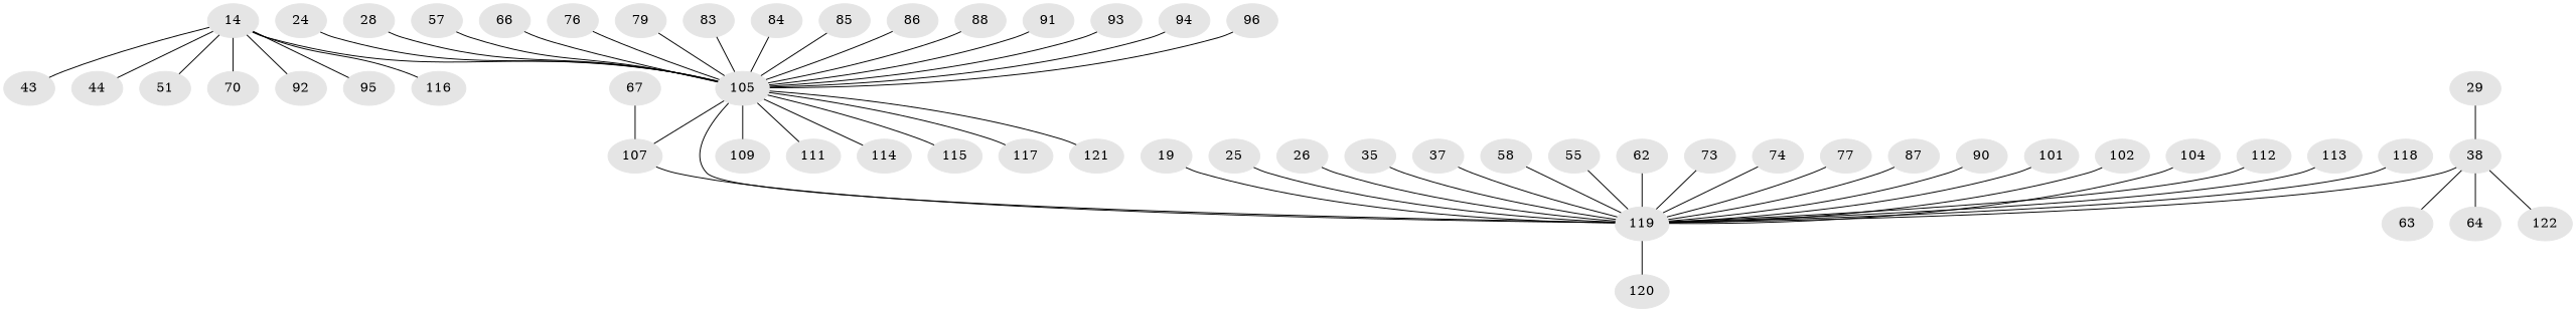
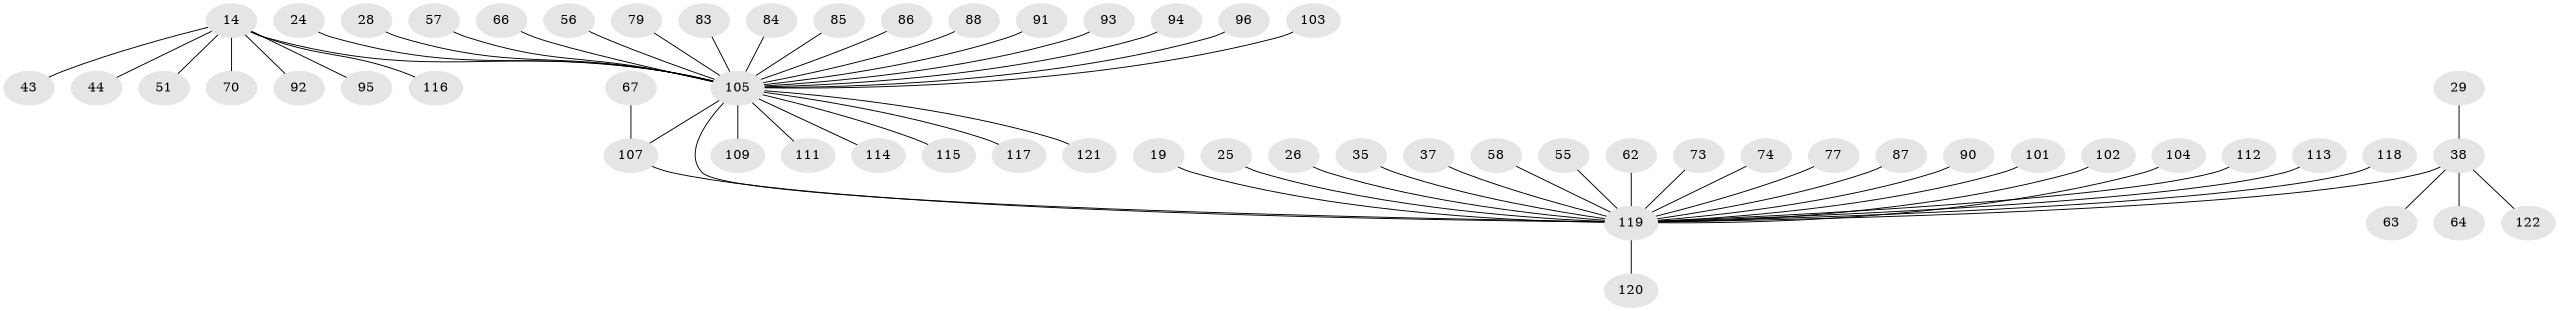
  graph {
    node [color=gray90 style=filled]
    14 [super="+4+5"]
    43
    44
    51
    70
    92
    95
    105 [super="+10+27+9+97+15+23"]
    116 [super="+106"]
    119 [super="+108+12+48+1"]
    107 [super="+69+40"]
    109
    111 [super="+89"]
    114
    115
    117
    121
    120 [super="+99"]
    19
    24
    25
    26
    28
    38 [super="+2"]
    63 [super="+56"]
    64 [super="+60"]
    122 [super="+78"]
    29
    35
    37
    n31 [label=58]
    55
    57
    62
    66 [super="+61"]
    67 [super="+45"]
    73 [super="+34+42+68"]
    74
-   76
+   76 [label=56]
    77
    79
    83
    84 [super="+58"]
    85
    86
    87
    88
    90
    91
    93
    94
    96
    101
    102 [super="+75"]
+   103 [super="+22"]
    104
    112 [super="+65"]
    113
    118 [super="+72"]
    14 -- 43
    14 -- 44
    14 -- 51
    14 -- 70
    14 -- 92
    14 -- 95
    14 -- 105 [weight=3]
    14 -- 116
    105 -- 119 [weight=4]
    105 -- 107
    105 -- 109
    105 -- 111
    105 -- 114
    105 -- 115
    105 -- 117
    105 -- 121
    119 -- 120
    107 -- 119 [weight=3]
    19 -- 119
    24 -- 105
    25 -- 119
    26 -- 119
    28 -- 105
    38 -- 119 [weight=3]
    38 -- 63
    38 -- 64
    38 -- 122
    29 -- 38
    35 -- 119
    37 -- 119
    n31 -- 119
    55 -- 119
    57 -- 105
    62 -- 119
    66 -- 105
    67 -- 107
    73 -- 119
    74 -- 119
    76 -- 105
    77 -- 119
    79 -- 105
    83 -- 105
    84 -- 105 [weight=2]
    85 -- 105
    86 -- 105
    87 -- 119
    88 -- 105
    90 -- 119
    91 -- 105
    93 -- 105
    94 -- 105
    96 -- 105
    101 -- 119
    102 -- 119
+   103 -- 105
    104 -- 119
    112 -- 119
    113 -- 119
    118 -- 119
  }
